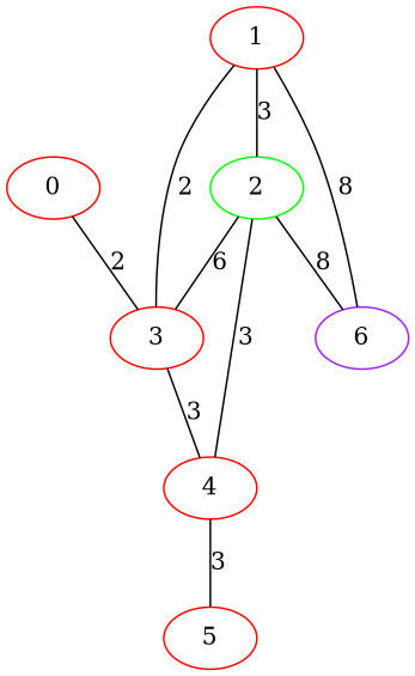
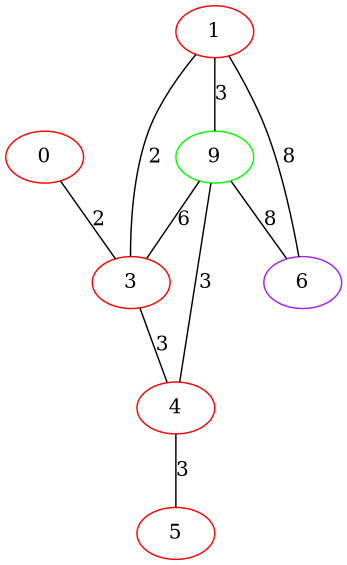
  graph {
    node [color=red weight=1]
    0
    3
    1
-   2 [color=green weight=2]
+   2 [color=green weight=2 label=9]
    6 [color=purple weight=4]
    4
    5
    0 -- 3 [label=2]
    3 -- 4 [label=3]
    1 -- 3 [label=2]
    1 -- 2 [label=3]
    1 -- 6 [label=8]
    2 -- 3 [label=6]
    2 -- 6 [label=8]
    2 -- 4 [label=3]
    4 -- 5 [label=3]
  }
